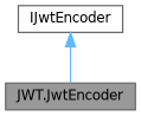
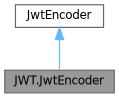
  digraph {
    node [color=gray40 fontname=Helvetica fontsize=10 shape=box style=filled]
    n1 [fillcolor=grey60 fontcolor=black height=0.2 label="JWT.JwtEncoder" width=0.4]
-   n2 [fillcolor=white height=0.2 label=IJwtEncoder width=0.4]
+   n2 [fillcolor=white height=0.2 label=JwtEncoder width=0.4]
    n2 -> n1 [color=steelblue1 dir=back fontname=Helvetica fontsize=10 labelfontname=Helvetica labelfontsize=10 style=solid]
  }
